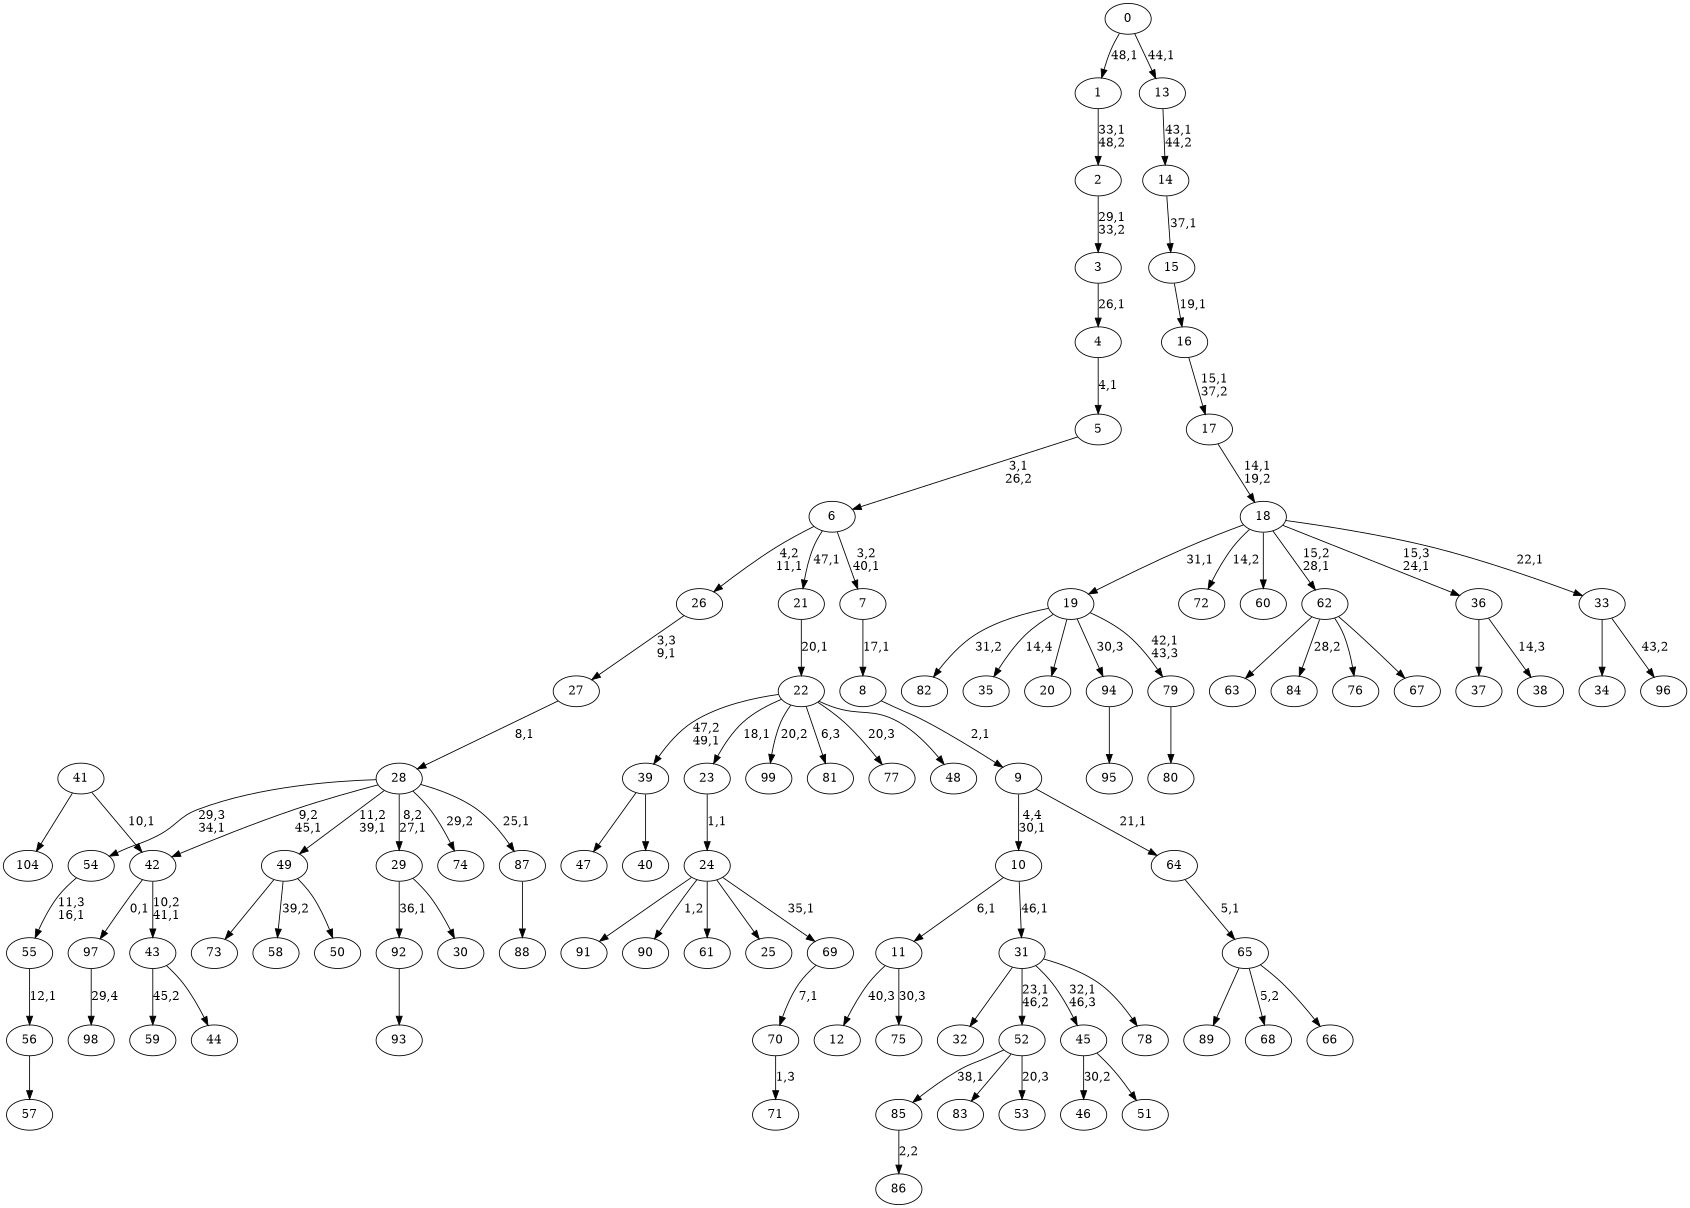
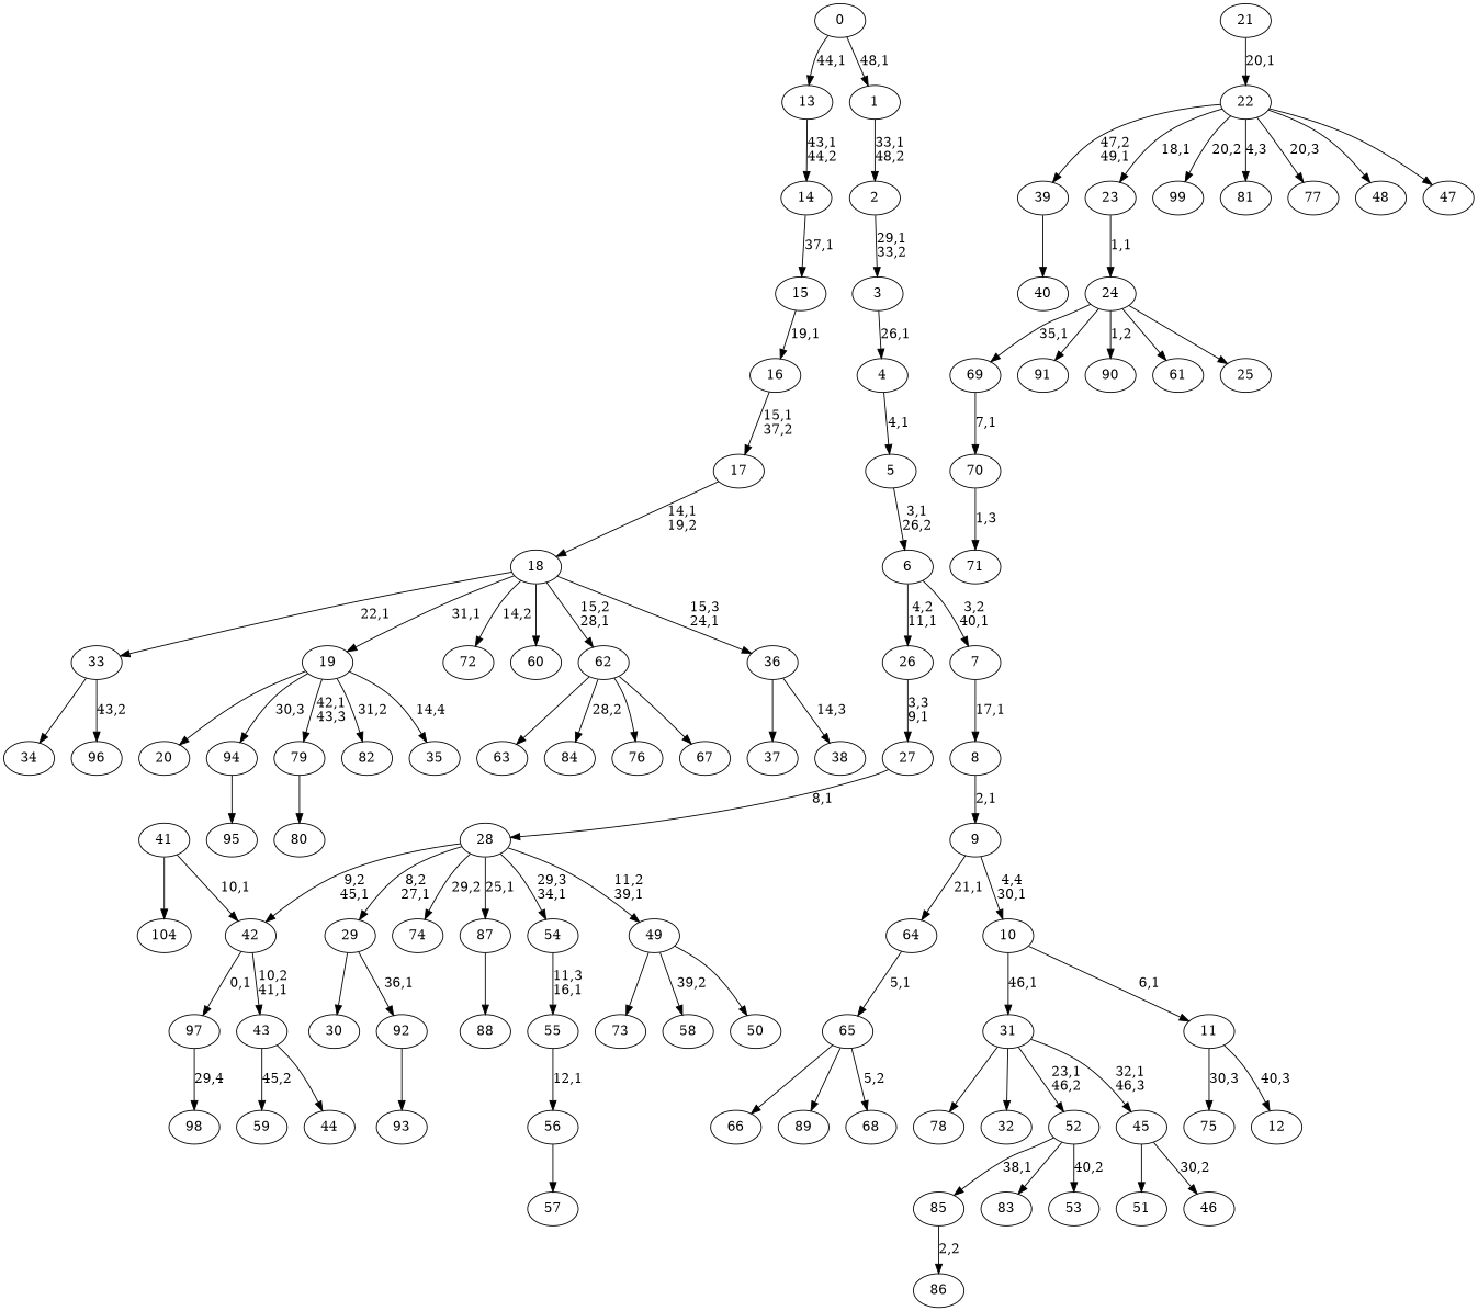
  digraph {
    97
    98
    94
    95
    92
    93
    87
    88
    85
    86
    79
    80
    70
    71
    69
    65
    89
    68
    66
    64
    62
    84
    76
    67
    63
    56
    57
    55
    54
    52
    83
    53
    49
    73
    58
    50
    45
    51
    46
    43
    59
    44
    42
    41
    n45 [label=104]
    39
    40
    36
    38
    37
    33
    96
    34
    31
    78
    32
    29
    30
    28
    74
    27
    26
    24
    91
    90
    61
    25
    23
    22
    99
    81
    77
    48
    47
    21
    19
    82
    35
    20
    18
    72
    60
    17
    16
    15
    14
    13
    11
    75
    12
    10
    9
    8
    7
    6
    5
    4
    3
    2
    1
    0
    97 -> 98 [label="29,4"]
    94 -> 95
    92 -> 93
    87 -> 88
    85 -> 86 [label="2,2"]
    79 -> 80
    70 -> 71 [label="1,3"]
    69 -> 70 [label="7,1"]
    65 -> 89
    65 -> 68 [label="5,2"]
    65 -> 66
    64 -> 65 [label="5,1"]
    62 -> 84 [label="28,2"]
    62 -> 76
    62 -> 67
    62 -> 63
    56 -> 57
    55 -> 56 [label="12,1"]
    54 -> 55 [label="11,3\n16,1"]
    52 -> 85 [label="38,1"]
    52 -> 83
-   52 -> 53 [label="20,3"]
+   52 -> 53 [label="40,2"]
    49 -> 73
    49 -> 58 [label="39,2"]
    49 -> 50
    45 -> 51
    45 -> 46 [label="30,2"]
    43 -> 59 [label="45,2"]
    43 -> 44
    42 -> 97 [label="0,1"]
    42 -> 43 [label="10,2\n41,1"]
    41 -> 42 [label="10,1"]
    41 -> n45
    39 -> 40
    36 -> 38 [label="14,3"]
    36 -> 37
    33 -> 96 [label="43,2"]
    33 -> 34
    31 -> 52 [label="23,1\n46,2"]
    31 -> 45 [label="32,1\n46,3"]
    31 -> 78
    31 -> 32
    29 -> 92 [label="36,1"]
    29 -> 30
    28 -> 87 [label="25,1"]
    28 -> 54 [label="29,3\n34,1"]
    28 -> 49 [label="11,2\n39,1"]
    28 -> 42 [label="9,2\n45,1"]
    28 -> 29 [label="8,2\n27,1"]
    28 -> 74 [label="29,2"]
    27 -> 28 [label="8,1"]
    26 -> 27 [label="3,3\n9,1"]
    24 -> 69 [label="35,1"]
    24 -> 91
    24 -> 90 [label="1,2"]
    24 -> 61
    24 -> 25
    23 -> 24 [label="1,1"]
    22 -> 39 [label="47,2\n49,1"]
    22 -> 23 [label="18,1"]
    22 -> 99 [label="20,2"]
-   22 -> 81 [label="6,3"]
+   22 -> 81 [label="4,3"]
    22 -> 77 [label="20,3"]
    22 -> 48
-   39 -> 47
+   22 -> 47
    21 -> 22 [label="20,1"]
    19 -> 94 [label="30,3"]
    19 -> 79 [label="42,1\n43,3"]
    19 -> 82 [label="31,2"]
    19 -> 35 [label="14,4"]
    19 -> 20
    18 -> 62 [label="15,2\n28,1"]
    18 -> 36 [label="15,3\n24,1"]
    18 -> 33 [label="22,1"]
    18 -> 19 [label="31,1"]
    18 -> 72 [label="14,2"]
    18 -> 60
    17 -> 18 [label="14,1\n19,2"]
    16 -> 17 [label="15,1\n37,2"]
    15 -> 16 [label="19,1"]
    14 -> 15 [label="37,1"]
    13 -> 14 [label="43,1\n44,2"]
    11 -> 75 [label="30,3"]
    11 -> 12 [label="40,3"]
    10 -> 31 [label="46,1"]
    10 -> 11 [label="6,1"]
    9 -> 64 [label="21,1"]
    9 -> 10 [label="4,4\n30,1"]
    8 -> 9 [label="2,1"]
    7 -> 8 [label="17,1"]
    6 -> 26 [label="4,2\n11,1"]
-   6 -> 21 [label="47,1"]
    6 -> 7 [label="3,2\n40,1"]
    5 -> 6 [label="3,1\n26,2"]
    4 -> 5 [label="4,1"]
    3 -> 4 [label="26,1"]
    2 -> 3 [label="29,1\n33,2"]
    1 -> 2 [label="33,1\n48,2"]
    0 -> 13 [label="44,1"]
    0 -> 1 [label="48,1"]
  }
